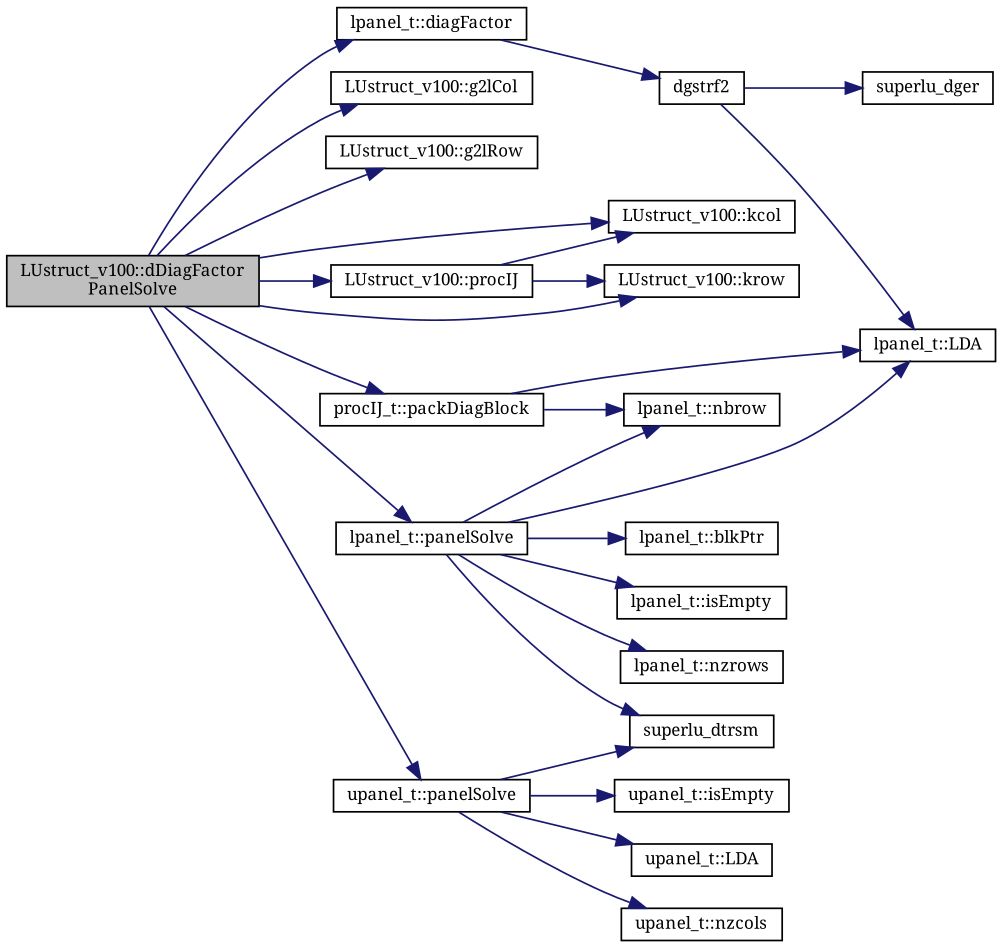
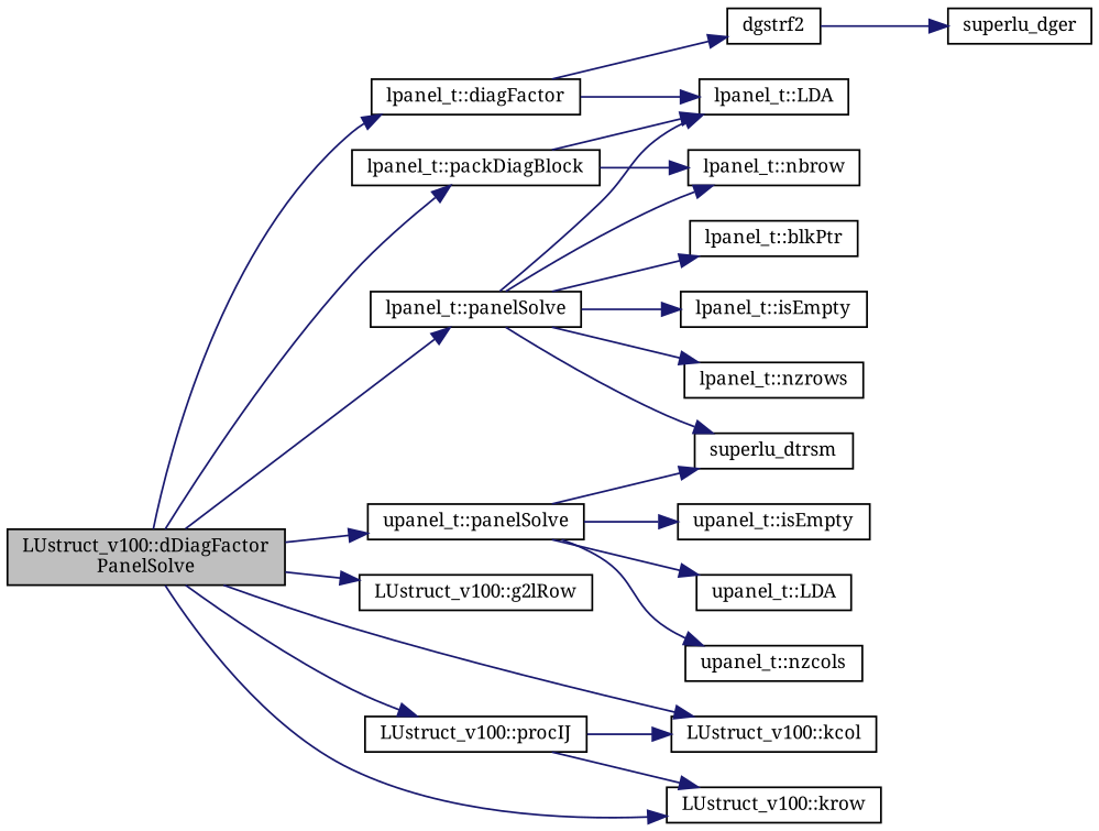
  digraph {
    fontname="Noto Serif"
    rankdir=LR
    node [color=black fillcolor=white fontname="Noto Serif" fontsize=10 shape=record style=filled]
    edge [color=midnightblue fontname="Noto Serif" fontsize=10 labelfontname=Helvetica labelfontsize=10 style=solid]
    n1 [fillcolor=grey75 fontcolor=black height=0.2 label="LUstruct_v100::dDiagFactor\lPanelSolve" width=0.4]
    n2 [height=0.2 label="lpanel_t::diagFactor" width=0.4]
-   n3 [height=0.2 label="LUstruct_v100::g2lCol" width=0.4]
    n4 [height=0.2 label="LUstruct_v100::g2lRow" width=0.4]
    n5 [height=0.2 label="LUstruct_v100::kcol" width=0.4]
    n6 [height=0.2 label="LUstruct_v100::krow" width=0.4]
-   n7 [height=0.2 label="procIJ_t::packDiagBlock" width=0.4]
+   n7 [height=0.2 label="lpanel_t::packDiagBlock" width=0.4]
    n8 [height=0.2 label="lpanel_t::panelSolve" width=0.4]
    n9 [height=0.2 label="upanel_t::panelSolve" width=0.4]
    n10 [height=0.2 label="LUstruct_v100::procIJ" width=0.4]
    n11 [height=0.2 label=dgstrf2 width=0.4]
    n12 [height=0.2 label="lpanel_t::LDA" width=0.4]
    n13 [height=0.2 label="lpanel_t::nbrow" width=0.4]
    n14 [height=0.2 label="lpanel_t::blkPtr" width=0.4]
    n15 [height=0.2 label="lpanel_t::isEmpty" width=0.4]
    n16 [height=0.2 label="lpanel_t::nzrows" width=0.4]
    n17 [height=0.2 label=superlu_dtrsm width=0.4]
    n18 [height=0.2 label="upanel_t::isEmpty" width=0.4]
    n19 [height=0.2 label="upanel_t::LDA" width=0.4]
    n20 [height=0.2 label="upanel_t::nzcols" width=0.4]
    n21 [height=0.2 label=superlu_dger width=0.4]
    n1 -> n2
-   n1 -> n3
    n1 -> n4
    n1 -> n5
    n1 -> n6
    n1 -> n7
    n1 -> n8
    n1 -> n9
    n1 -> n10
    n2 -> n11
-   n11 -> n12
+   n2 -> n12
    n7 -> n12
    n7 -> n13
    n8 -> n12
    n8 -> n13
    n8 -> n14
    n8 -> n15
    n8 -> n16
    n8 -> n17
    n9 -> n17
    n9 -> n18
    n9 -> n19
    n9 -> n20
    n10 -> n5
    n10 -> n6
    n11 -> n21
  }
